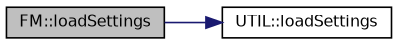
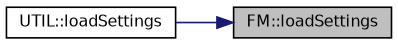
  digraph {
    rankdir=LR
    node [color=black fontname=Helvetica fontsize=10 shape=record style=filled]
    n1 [fillcolor=grey75 fontcolor=black height=0.2 label="FM::loadSettings" width=0.4]
    n2 [fillcolor=white height=0.2 label="UTIL::loadSettings" width=0.4]
-   n1 -> n2 [color=midnightblue fontname=Helvetica fontsize=10 labelfontname=Helvetica labelfontsize=10 style=solid]
+   n2 -> n1 [color=midnightblue fontname=Helvetica fontsize=10 labelfontname=Helvetica labelfontsize=10 style=solid]
  }
